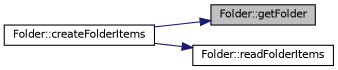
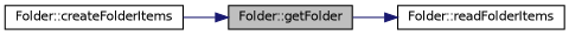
  digraph {
    rankdir=LR
    node [color=black fillcolor=white fontname=Helvetica fontsize=10 shape=record style=filled]
    edge [color=midnightblue fontname=Helvetica fontsize=10 labelfontname=Helvetica labelfontsize=10 style=solid]
    n1 [fillcolor=grey75 fontcolor=black height=0.2 label="Folder::getFolder" width=0.4]
    n2 [height=0.2 label="Folder::createFolderItems" width=0.4]
    n3 [height=0.2 label="Folder::readFolderItems" width=0.4]
    n2 -> n1
-   n2 -> n3
+   n1 -> n3
  }
